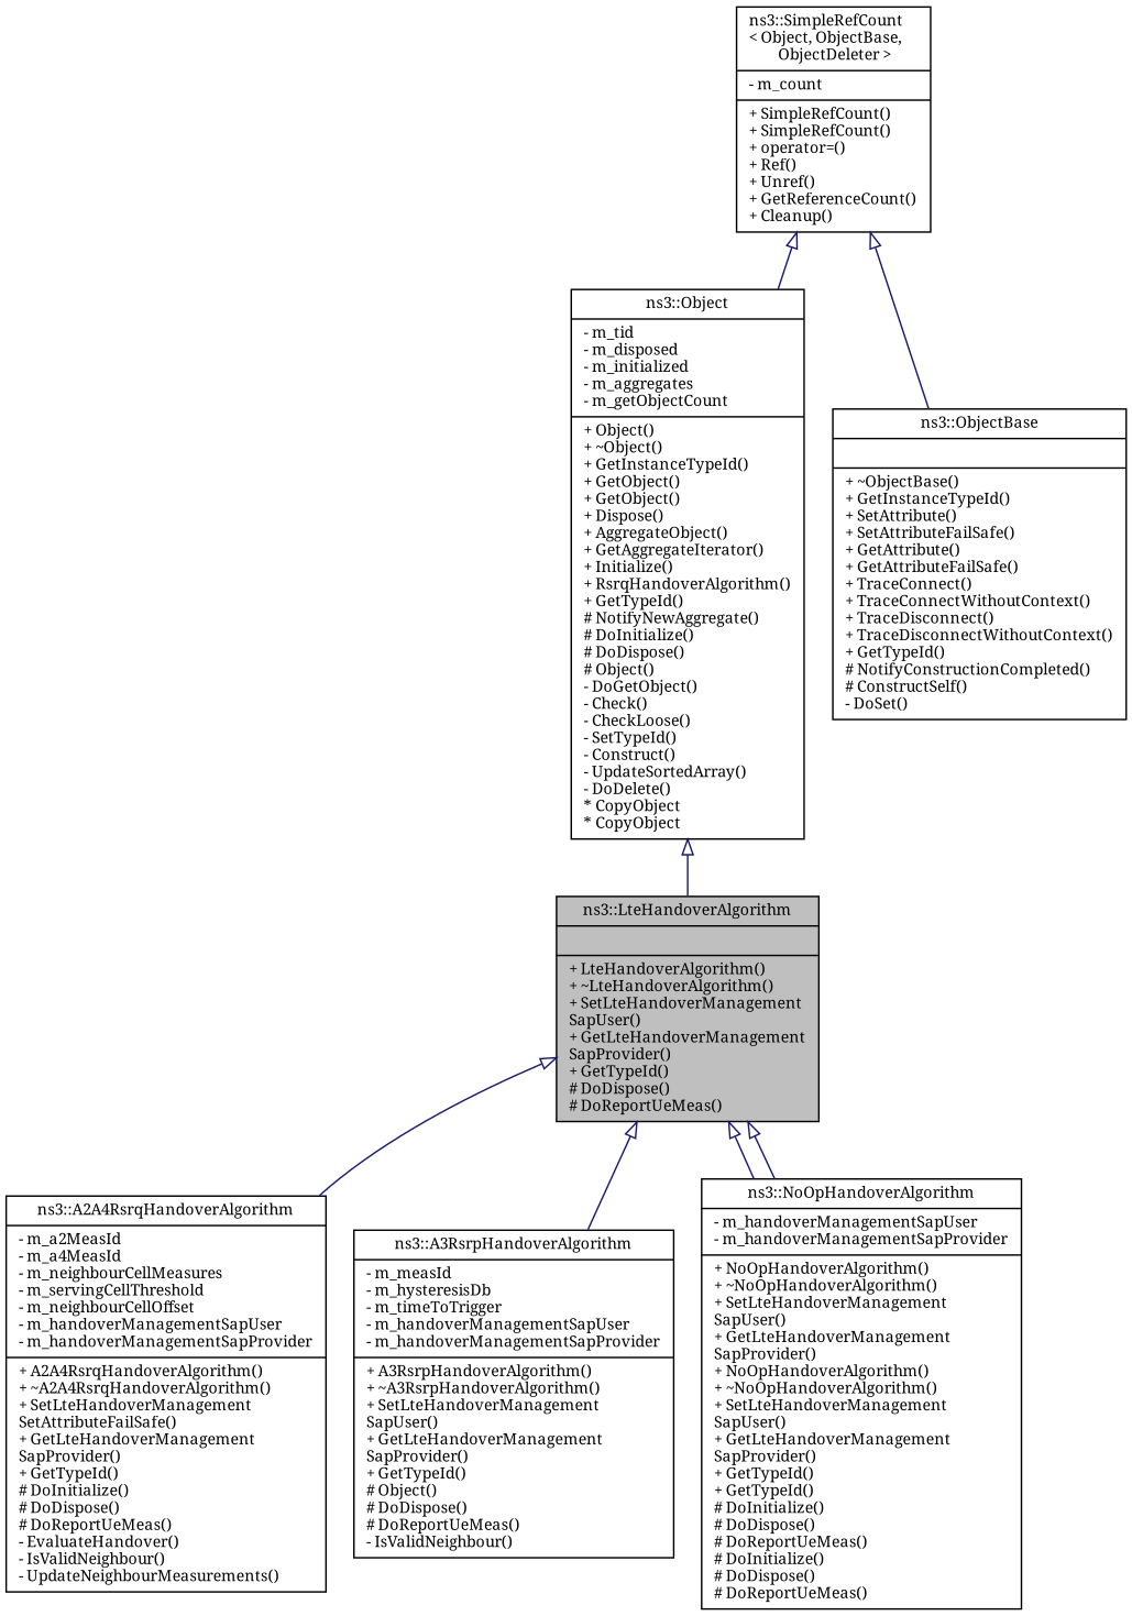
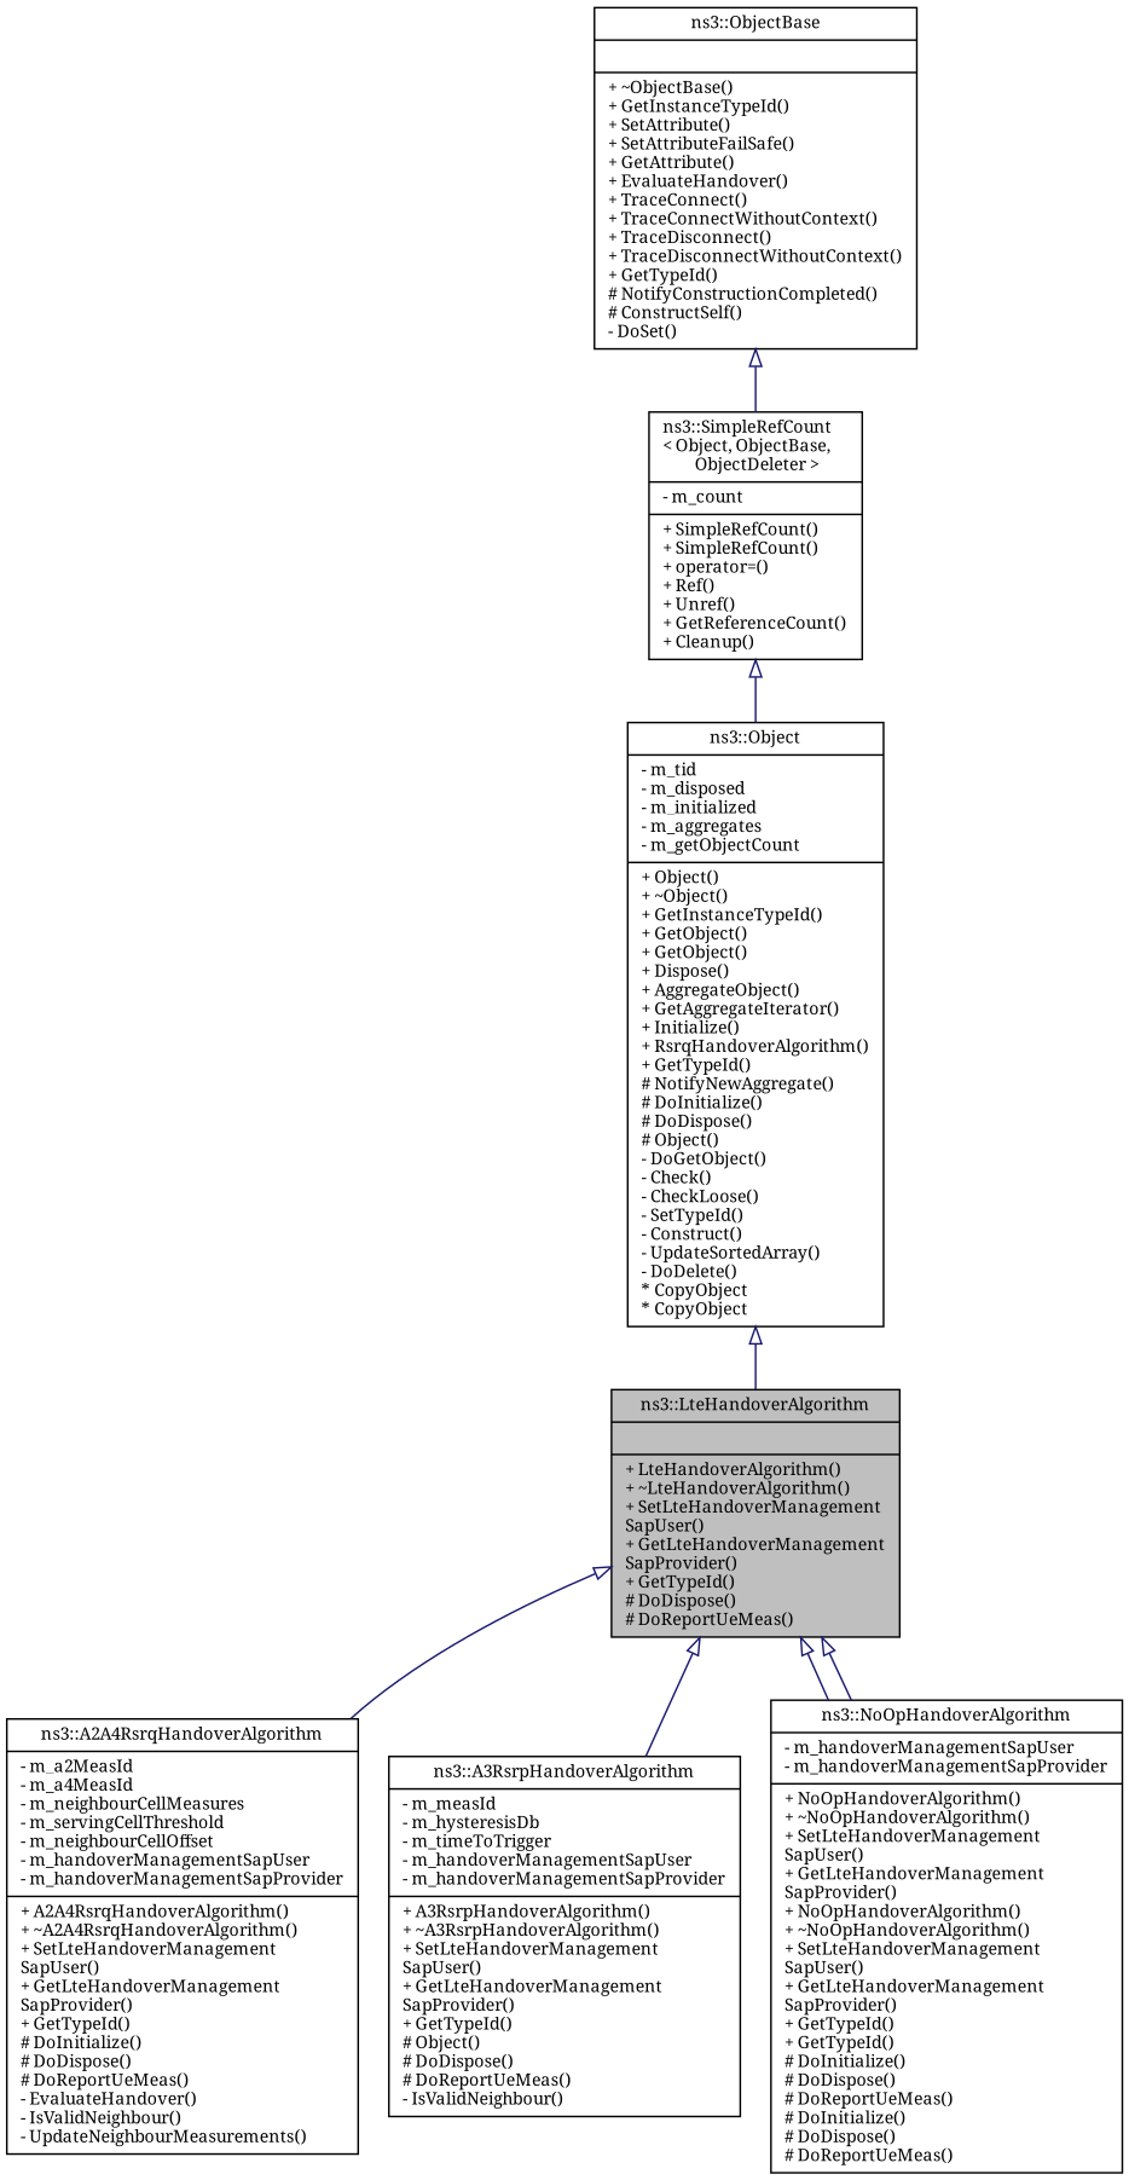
  digraph {
    fontname="Noto Serif"
    node [color=black fillcolor=white fontname="Noto Serif" fontsize=10 shape=record style=filled]
    edge [arrowtail=onormal color=midnightblue dir=back fontname="Noto Serif" fontsize=10 labelfontname=Helvetica labelfontsize=10 style=solid]
    n1 [fillcolor=grey75 fontcolor=black height=0.2 label="{ns3::LteHandoverAlgorithm\n||+ LteHandoverAlgorithm()\l+ ~LteHandoverAlgorithm()\l+ SetLteHandoverManagement\lSapUser()\l+ GetLteHandoverManagement\lSapProvider()\l+ GetTypeId()\l# DoDispose()\l# DoReportUeMeas()\l}" width=0.4]
-   n2 [height=0.2 label="{ns3::A2A4RsrqHandoverAlgorithm\n|- m_a2MeasId\l- m_a4MeasId\l- m_neighbourCellMeasures\l- m_servingCellThreshold\l- m_neighbourCellOffset\l- m_handoverManagementSapUser\l- m_handoverManagementSapProvider\l|+ A2A4RsrqHandoverAlgorithm()\l+ ~A2A4RsrqHandoverAlgorithm()\l+ SetLteHandoverManagement\lSetAttributeFailSafe()\l+ GetLteHandoverManagement\lSapProvider()\l+ GetTypeId()\l# DoInitialize()\l# DoDispose()\l# DoReportUeMeas()\l- EvaluateHandover()\l- IsValidNeighbour()\l- UpdateNeighbourMeasurements()\l}" width=0.4]
+   n2 [height=0.2 label="{ns3::A2A4RsrqHandoverAlgorithm\n|- m_a2MeasId\l- m_a4MeasId\l- m_neighbourCellMeasures\l- m_servingCellThreshold\l- m_neighbourCellOffset\l- m_handoverManagementSapUser\l- m_handoverManagementSapProvider\l|+ A2A4RsrqHandoverAlgorithm()\l+ ~A2A4RsrqHandoverAlgorithm()\l+ SetLteHandoverManagement\lSapUser()\l+ GetLteHandoverManagement\lSapProvider()\l+ GetTypeId()\l# DoInitialize()\l# DoDispose()\l# DoReportUeMeas()\l- EvaluateHandover()\l- IsValidNeighbour()\l- UpdateNeighbourMeasurements()\l}" width=0.4]
    n3 [height=0.2 label="{ns3::A3RsrpHandoverAlgorithm\n|- m_measId\l- m_hysteresisDb\l- m_timeToTrigger\l- m_handoverManagementSapUser\l- m_handoverManagementSapProvider\l|+ A3RsrpHandoverAlgorithm()\l+ ~A3RsrpHandoverAlgorithm()\l+ SetLteHandoverManagement\lSapUser()\l+ GetLteHandoverManagement\lSapProvider()\l+ GetTypeId()\l# Object()\l# DoDispose()\l# DoReportUeMeas()\l- IsValidNeighbour()\l}" width=0.4]
    n4 [height=0.2 label="{ns3::NoOpHandoverAlgorithm\n|- m_handoverManagementSapUser\l- m_handoverManagementSapProvider\l|+ NoOpHandoverAlgorithm()\l+ ~NoOpHandoverAlgorithm()\l+ SetLteHandoverManagement\lSapUser()\l+ GetLteHandoverManagement\lSapProvider()\l+ NoOpHandoverAlgorithm()\l+ ~NoOpHandoverAlgorithm()\l+ SetLteHandoverManagement\lSapUser()\l+ GetLteHandoverManagement\lSapProvider()\l+ GetTypeId()\l+ GetTypeId()\l# DoInitialize()\l# DoDispose()\l# DoReportUeMeas()\l# DoInitialize()\l# DoDispose()\l# DoReportUeMeas()\l}" width=0.4]
    n5 [height=0.2 label="{ns3::Object\n|- m_tid\l- m_disposed\l- m_initialized\l- m_aggregates\l- m_getObjectCount\l|+ Object()\l+ ~Object()\l+ GetInstanceTypeId()\l+ GetObject()\l+ GetObject()\l+ Dispose()\l+ AggregateObject()\l+ GetAggregateIterator()\l+ Initialize()\l+ RsrqHandoverAlgorithm()\l+ GetTypeId()\l# NotifyNewAggregate()\l# DoInitialize()\l# DoDispose()\l# Object()\l- DoGetObject()\l- Check()\l- CheckLoose()\l- SetTypeId()\l- Construct()\l- UpdateSortedArray()\l- DoDelete()\l* CopyObject\l* CopyObject\l}" width=0.4]
    n6 [height=0.2 label="{ns3::SimpleRefCount\l\< Object, ObjectBase,\l ObjectDeleter \>\n|- m_count\l|+ SimpleRefCount()\l+ SimpleRefCount()\l+ operator=()\l+ Ref()\l+ Unref()\l+ GetReferenceCount()\l+ Cleanup()\l}" width=0.4]
-   n7 [height=0.2 label="{ns3::ObjectBase\n||+ ~ObjectBase()\l+ GetInstanceTypeId()\l+ SetAttribute()\l+ SetAttributeFailSafe()\l+ GetAttribute()\l+ GetAttributeFailSafe()\l+ TraceConnect()\l+ TraceConnectWithoutContext()\l+ TraceDisconnect()\l+ TraceDisconnectWithoutContext()\l+ GetTypeId()\l# NotifyConstructionCompleted()\l# ConstructSelf()\l- DoSet()\l}" width=0.4]
+   n7 [height=0.2 label="{ns3::ObjectBase\n||+ ~ObjectBase()\l+ GetInstanceTypeId()\l+ SetAttribute()\l+ SetAttributeFailSafe()\l+ GetAttribute()\l+ EvaluateHandover()\l+ TraceConnect()\l+ TraceConnectWithoutContext()\l+ TraceDisconnect()\l+ TraceDisconnectWithoutContext()\l+ GetTypeId()\l# NotifyConstructionCompleted()\l# ConstructSelf()\l- DoSet()\l}" width=0.4]
    n1 -> n2
    n1 -> n3
    n1 -> n4
    n1 -> n4
    n5 -> n1
    n6 -> n5
-   n6 -> n7
+   n7 -> n6
  }
